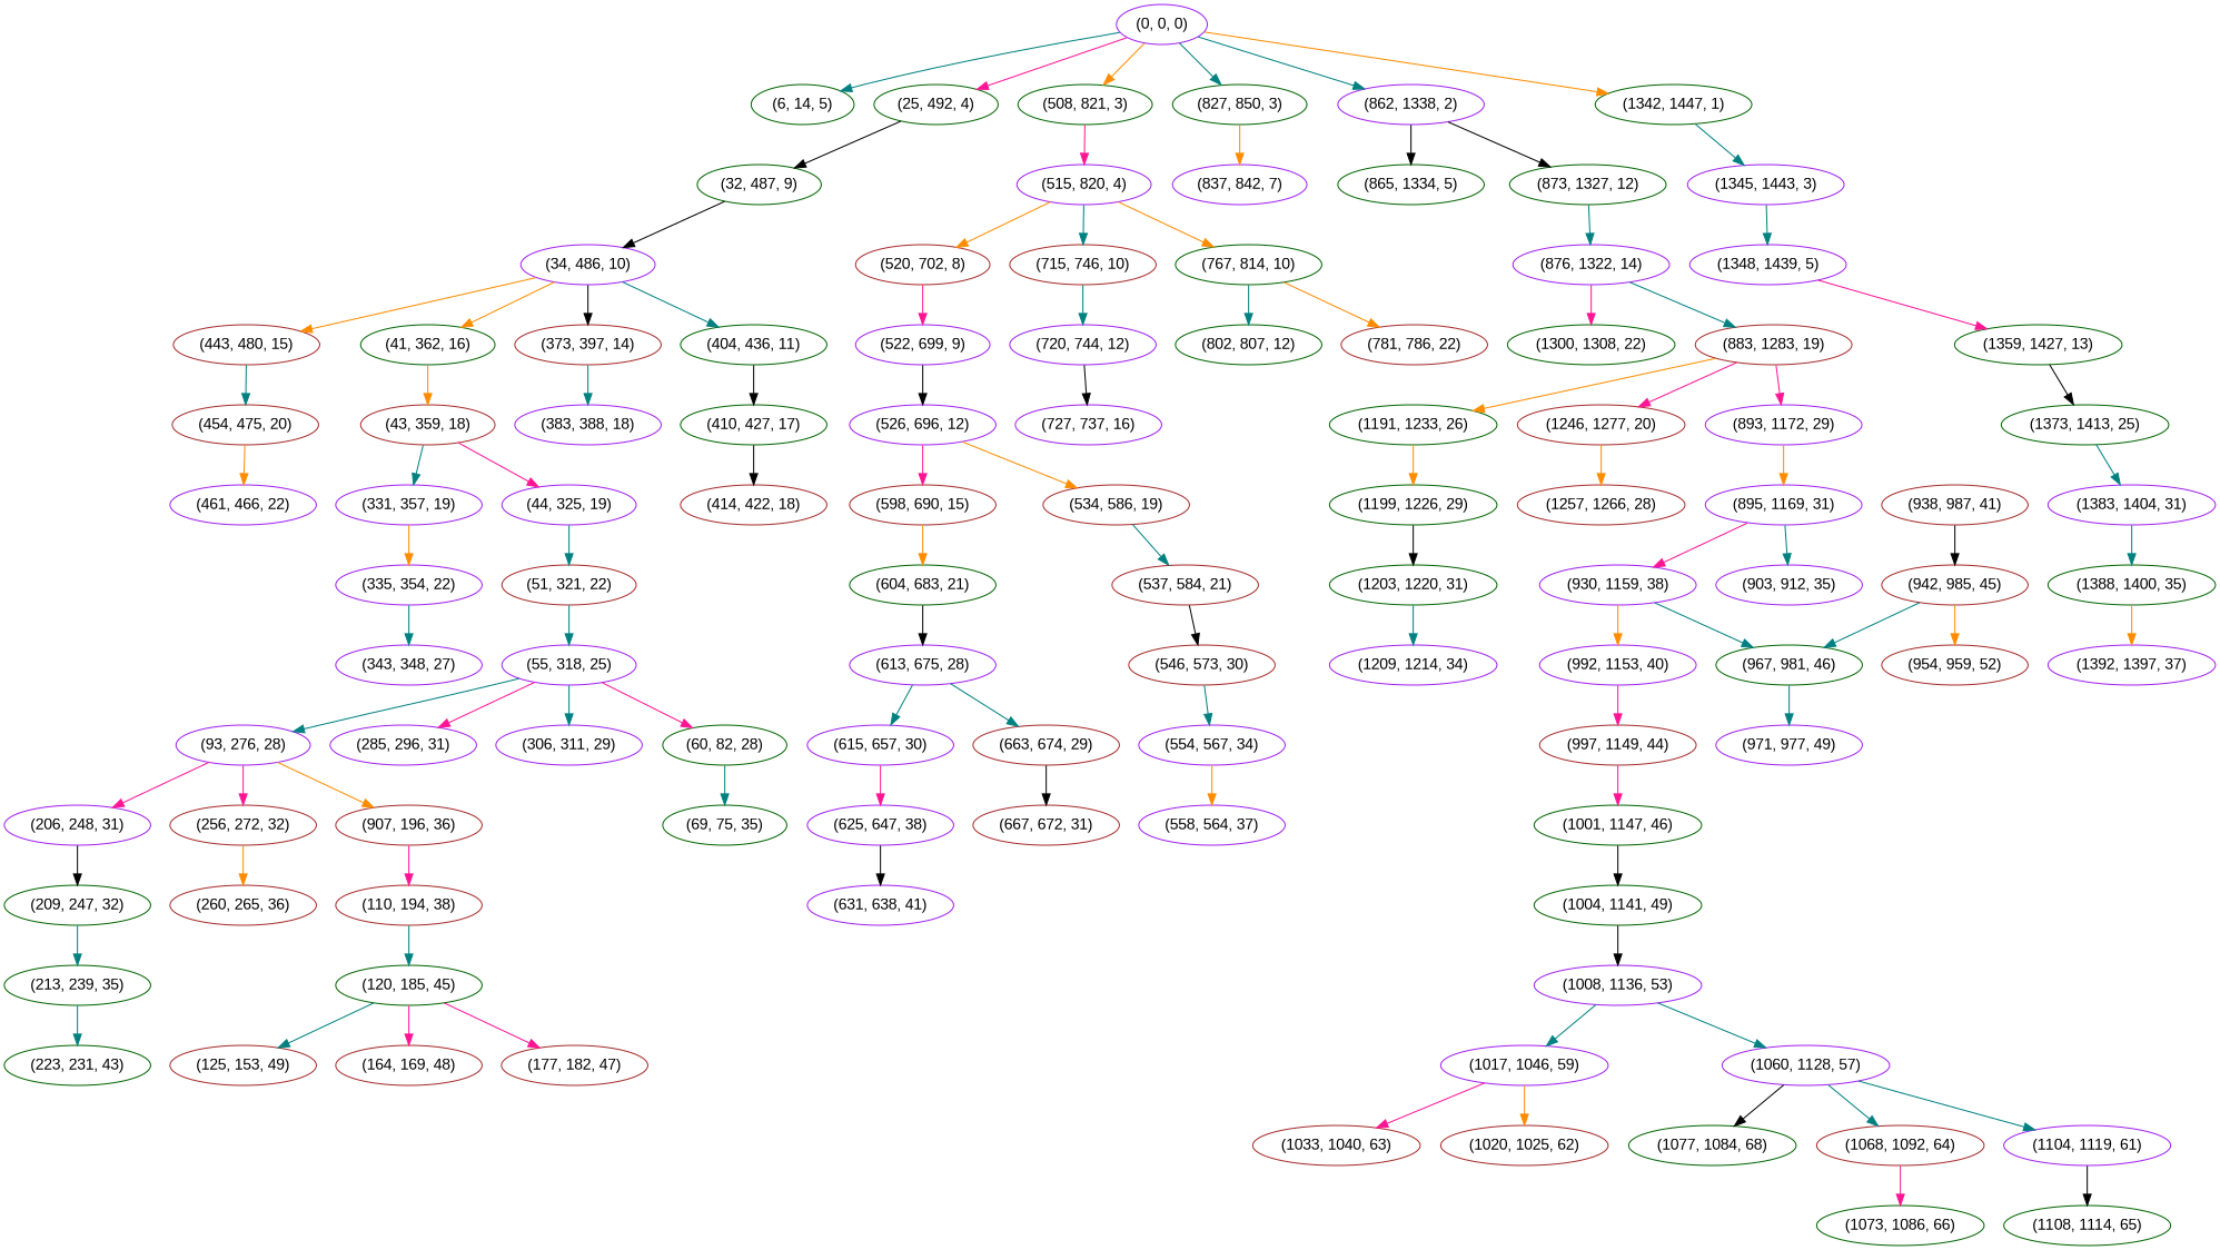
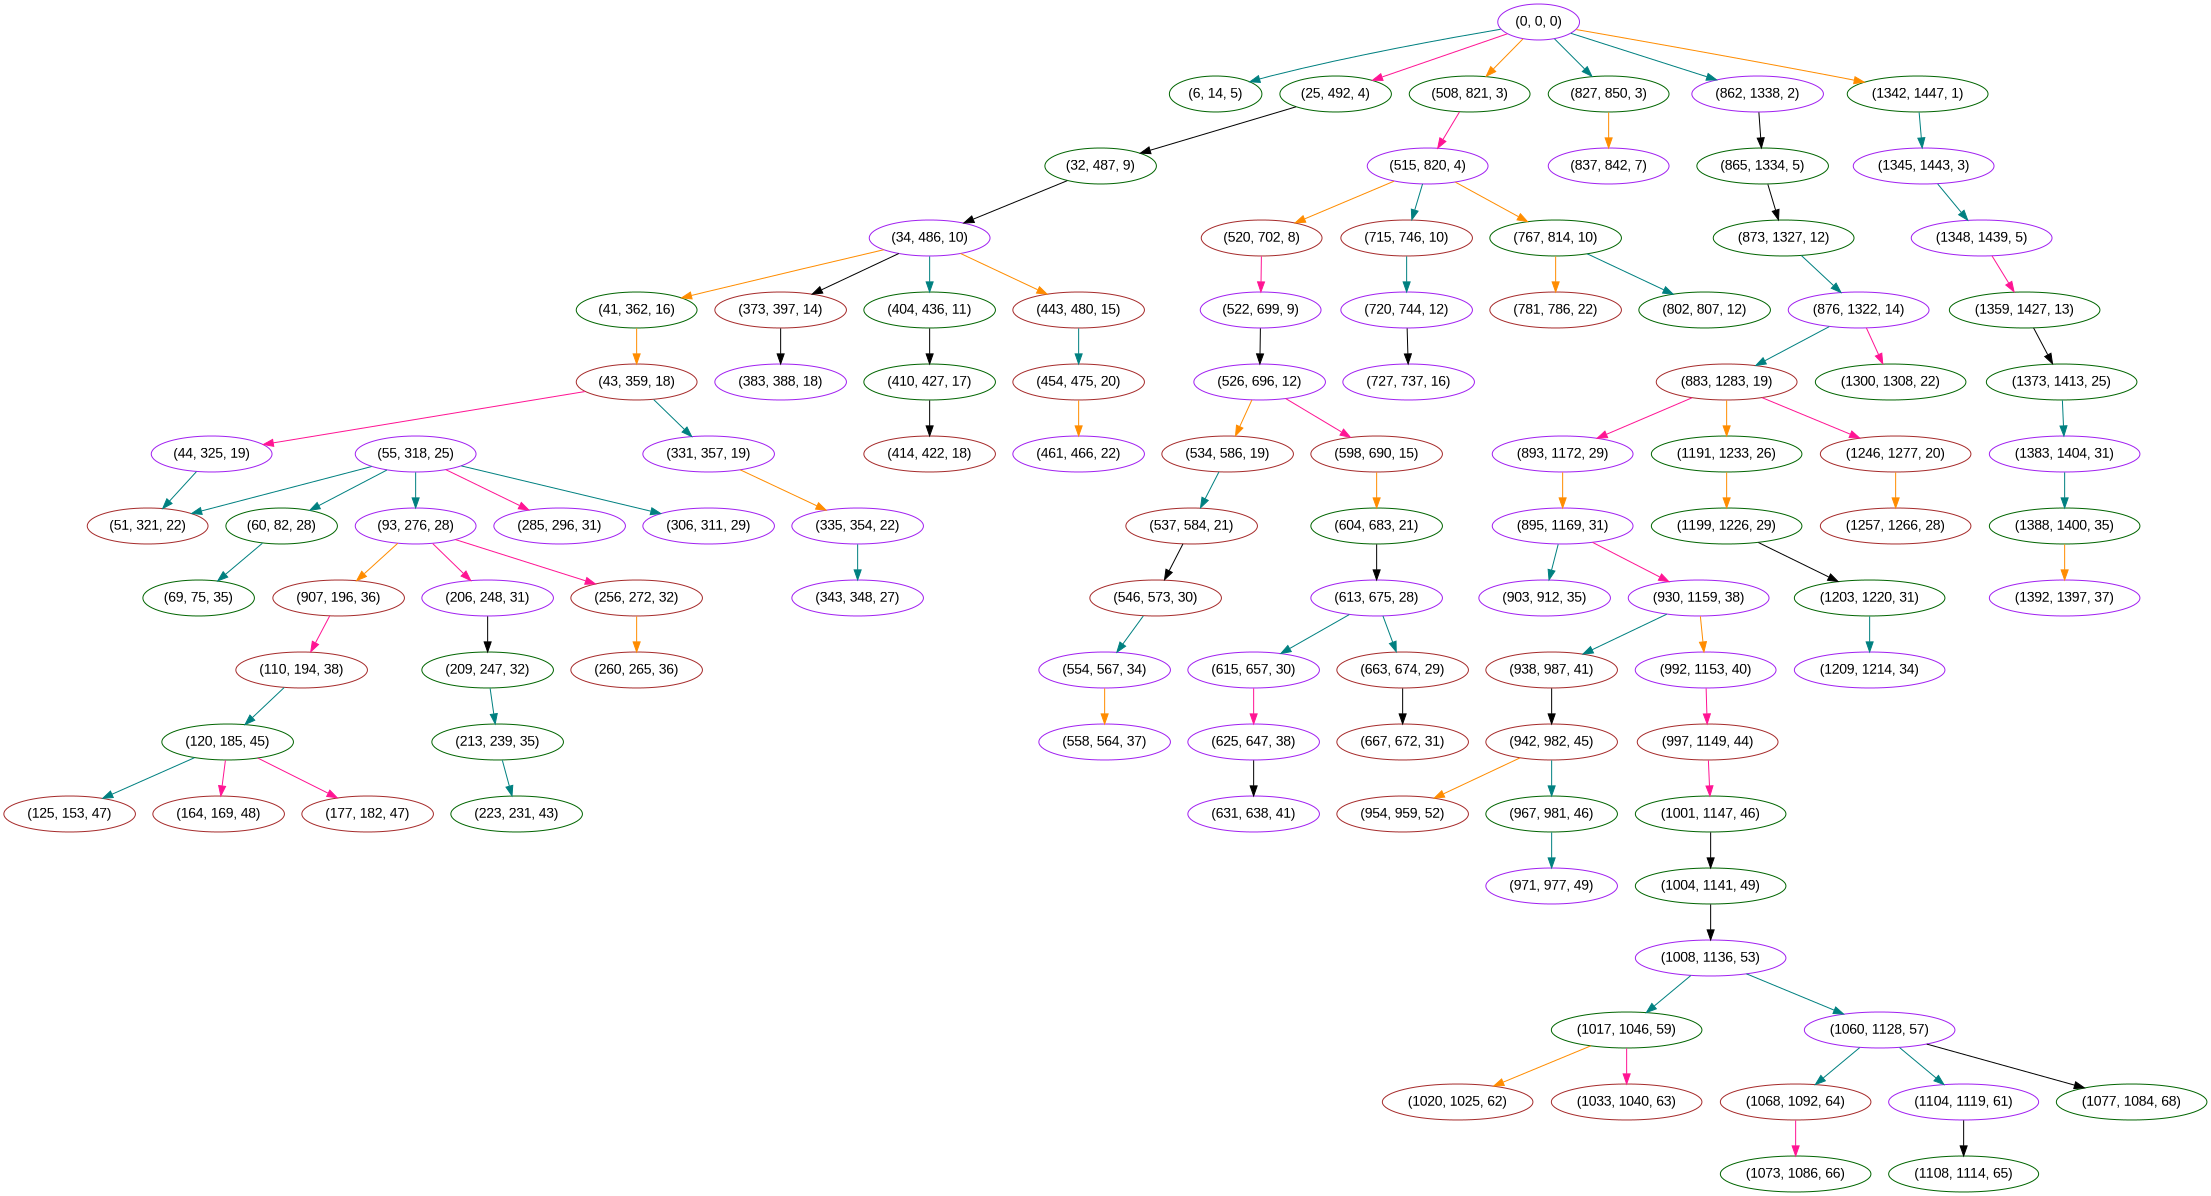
  digraph {
    fontname="Liberation Sans"
    node [color=purple fontname="Liberation Sans"]
    edge [color=teal fontname="Liberation Sans"]
    "(6, 14, 5)" [color=darkgreen]
    "(0, 0, 0)"
    "(25, 492, 4)" [color=darkgreen]
    "(508, 821, 3)" [color=darkgreen]
    "(827, 850, 3)" [color=darkgreen]
    "(862, 1338, 2)"
    "(1342, 1447, 1)" [color=darkgreen]
    "(32, 487, 9)" [color=darkgreen]
    "(515, 820, 4)"
    "(837, 842, 7)"
    "(865, 1334, 5)" [color=darkgreen]
    "(1345, 1443, 3)"
    "(34, 486, 10)"
    "(41, 362, 16)" [color=darkgreen]
    "(373, 397, 14)" [color=brown]
    "(404, 436, 11)" [color=darkgreen]
    "(443, 480, 15)" [color=brown]
    "(43, 359, 18)" [color=brown]
    "(383, 388, 18)"
    "(410, 427, 17)" [color=darkgreen]
    "(454, 475, 20)" [color=brown]
    "(44, 325, 19)"
    "(331, 357, 19)"
    "(51, 321, 22)" [color=brown]
    "(335, 354, 22)"
    "(55, 318, 25)"
    "(60, 82, 28)" [color=darkgreen]
    "(93, 276, 28)"
    "(285, 296, 31)"
    "(306, 311, 29)"
    "(69, 75, 35)" [color=darkgreen]
    n32 [color=brown label="(907, 196, 36)"]
    "(206, 248, 31)"
    "(256, 272, 32)" [color=brown]
    "(110, 194, 38)" [color=brown]
    "(209, 247, 32)" [color=darkgreen]
    "(260, 265, 36)" [color=brown]
    "(120, 185, 45)" [color=darkgreen]
-   "(125, 153, 49)" [color=brown]
+   "(125, 153, 49)" [color=brown label="(125, 153, 47)"]
    "(164, 169, 48)" [color=brown]
    "(177, 182, 47)" [color=brown]
    "(213, 239, 35)" [color=darkgreen]
    "(223, 231, 43)" [color=darkgreen]
    "(343, 348, 27)"
    "(414, 422, 18)" [color=brown]
    "(461, 466, 22)"
    "(520, 702, 8)" [color=brown]
    "(715, 746, 10)" [color=brown]
    "(767, 814, 10)" [color=darkgreen]
    "(522, 699, 9)"
    "(720, 744, 12)"
    "(781, 786, 22)" [color=brown]
    "(802, 807, 12)" [color=darkgreen]
    "(526, 696, 12)"
    "(534, 586, 19)" [color=brown]
    "(598, 690, 15)" [color=brown]
    "(537, 584, 21)" [color=brown]
    "(604, 683, 21)" [color=darkgreen]
    "(546, 573, 30)" [color=brown]
    "(554, 567, 34)"
    "(558, 564, 37)"
    "(613, 675, 28)"
    "(615, 657, 30)"
    "(663, 674, 29)" [color=brown]
    "(625, 647, 38)"
    "(667, 672, 31)" [color=brown]
    "(631, 638, 41)"
    "(727, 737, 16)"
    "(873, 1327, 12)" [color=darkgreen]
    "(876, 1322, 14)"
    "(883, 1283, 19)" [color=brown]
    "(1300, 1308, 22)" [color=darkgreen]
    "(893, 1172, 29)"
    "(1191, 1233, 26)" [color=darkgreen]
    "(1246, 1277, 20)" [color=brown]
    "(895, 1169, 31)"
    "(1199, 1226, 29)" [color=darkgreen]
    "(1257, 1266, 28)" [color=brown]
    "(903, 912, 35)"
    "(930, 1159, 38)"
    "(938, 987, 41)" [color=brown]
    "(992, 1153, 40)"
-   "(942, 982, 45)" [color=brown label="(942, 985, 45)"]
+   "(942, 982, 45)" [color=brown]
    "(997, 1149, 44)" [color=brown]
    "(954, 959, 52)" [color=brown]
    "(967, 981, 46)" [color=darkgreen]
    "(971, 977, 49)"
    "(1001, 1147, 46)" [color=darkgreen]
    "(1004, 1141, 49)" [color=darkgreen]
    "(1008, 1136, 53)"
-   "(1017, 1046, 59)"
+   "(1017, 1046, 59)" [color=darkgreen]
    "(1060, 1128, 57)"
    "(1020, 1025, 62)" [color=brown]
    "(1033, 1040, 63)" [color=brown]
    "(1068, 1092, 64)" [color=brown]
    "(1104, 1119, 61)"
    "(1077, 1084, 68)" [color=darkgreen]
    "(1073, 1086, 66)" [color=darkgreen]
    "(1108, 1114, 65)" [color=darkgreen]
    "(1203, 1220, 31)" [color=darkgreen]
    "(1209, 1214, 34)"
    "(1348, 1439, 5)"
    "(1359, 1427, 13)" [color=darkgreen]
    "(1373, 1413, 25)" [color=darkgreen]
    "(1383, 1404, 31)"
    "(1388, 1400, 35)" [color=darkgreen]
    "(1392, 1397, 37)"
    "(0, 0, 0)" -> "(6, 14, 5)"
    "(0, 0, 0)" -> "(25, 492, 4)" [color=deeppink]
    "(0, 0, 0)" -> "(508, 821, 3)" [color=darkorange]
    "(0, 0, 0)" -> "(827, 850, 3)"
    "(0, 0, 0)" -> "(862, 1338, 2)"
    "(0, 0, 0)" -> "(1342, 1447, 1)" [color=darkorange]
    "(25, 492, 4)" -> "(32, 487, 9)" [color=black]
    "(508, 821, 3)" -> "(515, 820, 4)" [color=deeppink]
    "(827, 850, 3)" -> "(837, 842, 7)" [color=darkorange]
    "(862, 1338, 2)" -> "(865, 1334, 5)" [color=black]
    "(1342, 1447, 1)" -> "(1345, 1443, 3)"
    "(32, 487, 9)" -> "(34, 486, 10)" [color=black]
    "(515, 820, 4)" -> "(520, 702, 8)" [color=darkorange]
    "(515, 820, 4)" -> "(715, 746, 10)"
    "(515, 820, 4)" -> "(767, 814, 10)" [color=darkorange]
-   "(862, 1338, 2)" -> "(873, 1327, 12)" [color=black]
+   "(865, 1334, 5)" -> "(873, 1327, 12)" [color=black]
    "(1345, 1443, 3)" -> "(1348, 1439, 5)"
    "(34, 486, 10)" -> "(41, 362, 16)" [color=darkorange]
    "(34, 486, 10)" -> "(373, 397, 14)" [color=black]
    "(34, 486, 10)" -> "(404, 436, 11)"
    "(34, 486, 10)" -> "(443, 480, 15)" [color=darkorange]
    "(41, 362, 16)" -> "(43, 359, 18)" [color=darkorange]
-   "(373, 397, 14)" -> "(383, 388, 18)"
+   "(373, 397, 14)" -> "(383, 388, 18)" [color=black]
    "(404, 436, 11)" -> "(410, 427, 17)" [color=black]
    "(443, 480, 15)" -> "(454, 475, 20)"
    "(43, 359, 18)" -> "(44, 325, 19)" [color=deeppink]
    "(43, 359, 18)" -> "(331, 357, 19)"
    "(410, 427, 17)" -> "(414, 422, 18)" [color=black]
    "(454, 475, 20)" -> "(461, 466, 22)" [color=darkorange]
    "(44, 325, 19)" -> "(51, 321, 22)"
    "(331, 357, 19)" -> "(335, 354, 22)" [color=darkorange]
-   "(51, 321, 22)" -> "(55, 318, 25)"
+   "(55, 318, 25)" -> "(51, 321, 22)"
    "(335, 354, 22)" -> "(343, 348, 27)"
-   "(55, 318, 25)" -> "(60, 82, 28)" [color=deeppink]
+   "(55, 318, 25)" -> "(60, 82, 28)"
    "(55, 318, 25)" -> "(93, 276, 28)"
    "(55, 318, 25)" -> "(285, 296, 31)" [color=deeppink]
    "(55, 318, 25)" -> "(306, 311, 29)"
    "(60, 82, 28)" -> "(69, 75, 35)"
    "(93, 276, 28)" -> n32 [color=darkorange]
    "(93, 276, 28)" -> "(206, 248, 31)" [color=deeppink]
    "(93, 276, 28)" -> "(256, 272, 32)" [color=deeppink]
    n32 -> "(110, 194, 38)" [color=deeppink]
    "(206, 248, 31)" -> "(209, 247, 32)" [color=black]
    "(256, 272, 32)" -> "(260, 265, 36)" [color=darkorange]
    "(110, 194, 38)" -> "(120, 185, 45)"
    "(209, 247, 32)" -> "(213, 239, 35)"
    "(120, 185, 45)" -> "(125, 153, 49)"
    "(120, 185, 45)" -> "(164, 169, 48)" [color=deeppink]
    "(120, 185, 45)" -> "(177, 182, 47)" [color=deeppink]
    "(213, 239, 35)" -> "(223, 231, 43)"
    "(520, 702, 8)" -> "(522, 699, 9)" [color=deeppink]
    "(715, 746, 10)" -> "(720, 744, 12)"
    "(767, 814, 10)" -> "(781, 786, 22)" [color=darkorange]
    "(767, 814, 10)" -> "(802, 807, 12)"
    "(522, 699, 9)" -> "(526, 696, 12)" [color=black]
    "(720, 744, 12)" -> "(727, 737, 16)" [color=black]
    "(526, 696, 12)" -> "(534, 586, 19)" [color=darkorange]
    "(526, 696, 12)" -> "(598, 690, 15)" [color=deeppink]
    "(534, 586, 19)" -> "(537, 584, 21)"
    "(598, 690, 15)" -> "(604, 683, 21)" [color=darkorange]
    "(537, 584, 21)" -> "(546, 573, 30)" [color=black]
    "(604, 683, 21)" -> "(613, 675, 28)" [color=black]
    "(546, 573, 30)" -> "(554, 567, 34)"
    "(554, 567, 34)" -> "(558, 564, 37)" [color=darkorange]
    "(613, 675, 28)" -> "(615, 657, 30)"
    "(613, 675, 28)" -> "(663, 674, 29)"
    "(615, 657, 30)" -> "(625, 647, 38)" [color=deeppink]
    "(663, 674, 29)" -> "(667, 672, 31)" [color=black]
    "(625, 647, 38)" -> "(631, 638, 41)" [color=black]
    "(873, 1327, 12)" -> "(876, 1322, 14)"
    "(876, 1322, 14)" -> "(883, 1283, 19)"
    "(876, 1322, 14)" -> "(1300, 1308, 22)" [color=deeppink]
    "(883, 1283, 19)" -> "(893, 1172, 29)" [color=deeppink]
    "(883, 1283, 19)" -> "(1191, 1233, 26)" [color=darkorange]
    "(883, 1283, 19)" -> "(1246, 1277, 20)" [color=deeppink]
    "(893, 1172, 29)" -> "(895, 1169, 31)" [color=darkorange]
    "(1191, 1233, 26)" -> "(1199, 1226, 29)" [color=darkorange]
    "(1246, 1277, 20)" -> "(1257, 1266, 28)" [color=darkorange]
    "(895, 1169, 31)" -> "(903, 912, 35)"
    "(895, 1169, 31)" -> "(930, 1159, 38)" [color=deeppink]
    "(1199, 1226, 29)" -> "(1203, 1220, 31)" [color=black]
-   "(930, 1159, 38)" -> "(967, 981, 46)"
+   "(930, 1159, 38)" -> "(938, 987, 41)"
    "(930, 1159, 38)" -> "(992, 1153, 40)" [color=darkorange]
    "(938, 987, 41)" -> "(942, 982, 45)" [color=black]
    "(992, 1153, 40)" -> "(997, 1149, 44)" [color=deeppink]
    "(942, 982, 45)" -> "(954, 959, 52)" [color=darkorange]
    "(942, 982, 45)" -> "(967, 981, 46)"
    "(997, 1149, 44)" -> "(1001, 1147, 46)" [color=deeppink]
    "(967, 981, 46)" -> "(971, 977, 49)"
    "(1001, 1147, 46)" -> "(1004, 1141, 49)" [color=black]
    "(1004, 1141, 49)" -> "(1008, 1136, 53)" [color=black]
    "(1008, 1136, 53)" -> "(1017, 1046, 59)"
    "(1008, 1136, 53)" -> "(1060, 1128, 57)"
    "(1017, 1046, 59)" -> "(1020, 1025, 62)" [color=darkorange]
    "(1017, 1046, 59)" -> "(1033, 1040, 63)" [color=deeppink]
    "(1060, 1128, 57)" -> "(1068, 1092, 64)"
    "(1060, 1128, 57)" -> "(1104, 1119, 61)"
    "(1060, 1128, 57)" -> "(1077, 1084, 68)" [color=black]
    "(1068, 1092, 64)" -> "(1073, 1086, 66)" [color=deeppink]
    "(1104, 1119, 61)" -> "(1108, 1114, 65)" [color=black]
    "(1203, 1220, 31)" -> "(1209, 1214, 34)"
    "(1348, 1439, 5)" -> "(1359, 1427, 13)" [color=deeppink]
    "(1359, 1427, 13)" -> "(1373, 1413, 25)" [color=black]
    "(1373, 1413, 25)" -> "(1383, 1404, 31)"
    "(1383, 1404, 31)" -> "(1388, 1400, 35)"
    "(1388, 1400, 35)" -> "(1392, 1397, 37)" [color=darkorange]
  }
